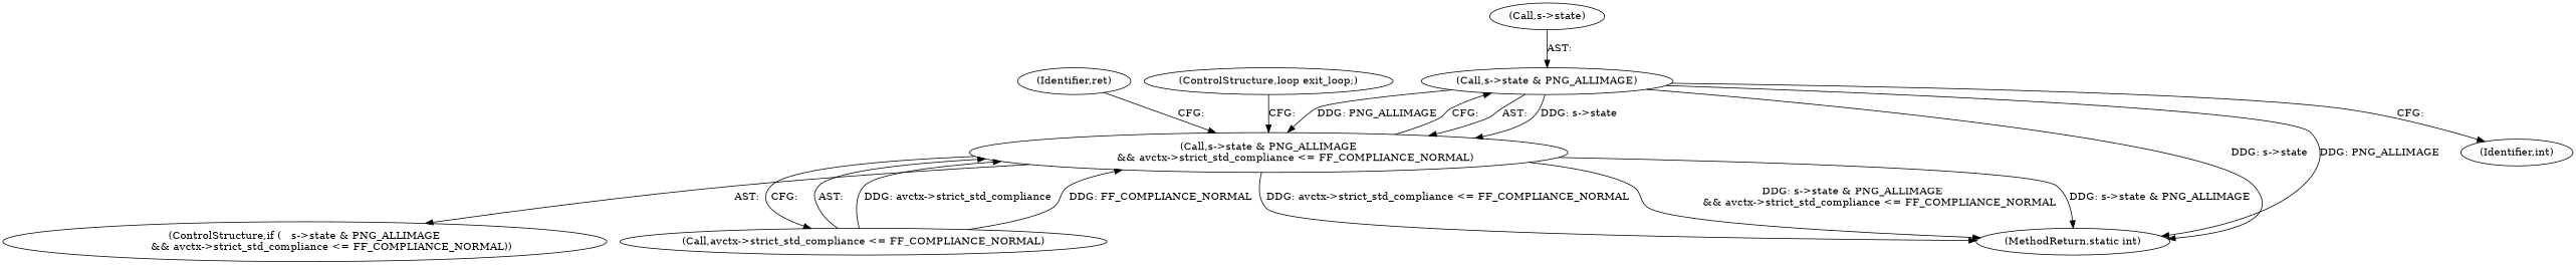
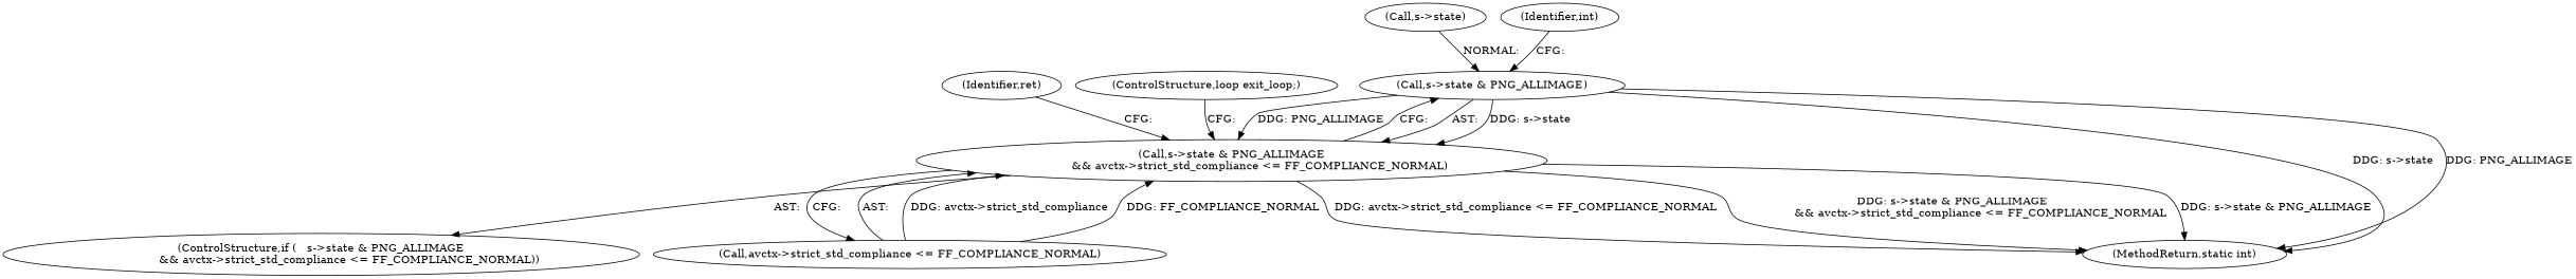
  digraph {
    n1 [label="(Call,s->state & PNG_ALLIMAGE)"]
    n2 [label="(Call,s->state & PNG_ALLIMAGE\n                && avctx->strict_std_compliance <= FF_COMPLIANCE_NORMAL)"]
    n3 [label="(MethodReturn,static int)"]
    n4 [label="(ControlStructure,if (   s->state & PNG_ALLIMAGE\n                && avctx->strict_std_compliance <= FF_COMPLIANCE_NORMAL))"]
    n5 [label="(Call,avctx->strict_std_compliance <= FF_COMPLIANCE_NORMAL)"]
    n6 [label="(Identifier,ret)"]
    n7 [label="(Call,s->state)"]
    n8 [label="(ControlStructure,loop exit_loop;)"]
    n9 [label="(Identifier,int)"]
    n1 -> n2 [label="AST: "]
    n1 -> n2 [label="DDG: s->state"]
    n1 -> n2 [label="DDG: PNG_ALLIMAGE"]
    n1 -> n3 [label="DDG: s->state"]
    n1 -> n3 [label="DDG: PNG_ALLIMAGE"]
    n2 -> n1 [label="CFG: "]
    n2 -> n3 [label="DDG: s->state & PNG_ALLIMAGE\n                && avctx->strict_std_compliance <= FF_COMPLIANCE_NORMAL"]
    n2 -> n3 [label="DDG: s->state & PNG_ALLIMAGE"]
    n2 -> n3 [label="DDG: avctx->strict_std_compliance <= FF_COMPLIANCE_NORMAL"]
    n2 -> n4 [label="AST: "]
    n2 -> n5 [label="CFG: "]
    n5 -> n2 [label="AST: "]
    n5 -> n2 [label="DDG: avctx->strict_std_compliance"]
    n5 -> n2 [label="DDG: FF_COMPLIANCE_NORMAL"]
    n6 -> n2 [label="CFG: "]
-   n7 -> n1 [label="AST: "]
+   n7 -> n1 [label="NORMAL: "]
    n8 -> n2 [label="CFG: "]
-   n1 -> n9 [label="CFG: "]
+   n9 -> n1 [label="CFG: "]
  }
